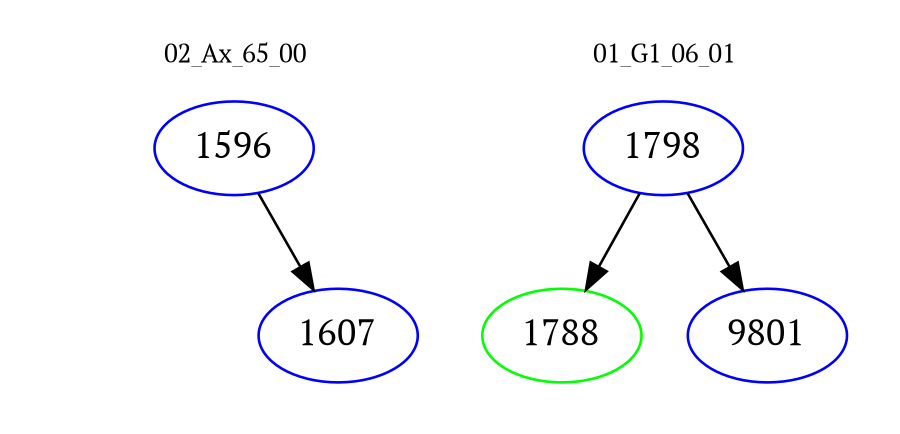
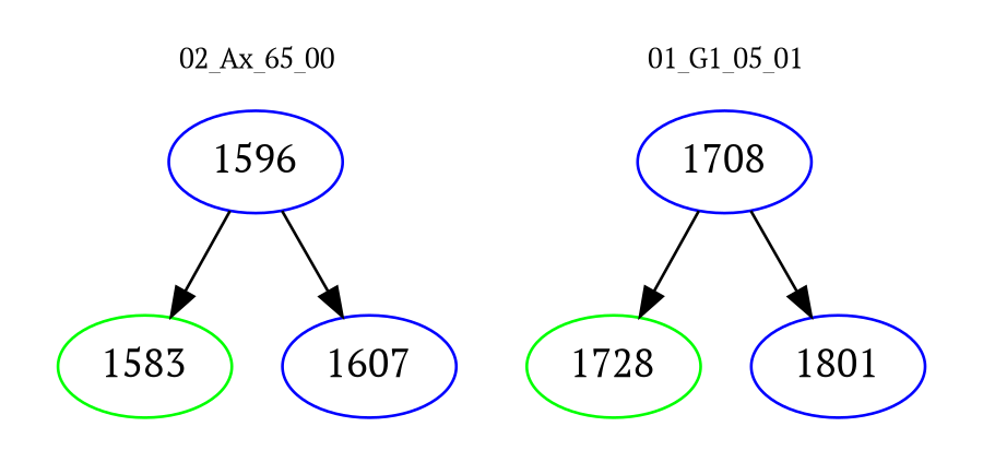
  digraph {
    fontname="PT Serif"
    node [color=blue fontname="PT Serif"]
    edge [color=black fontname="PT Serif"]
    n1 [label=1596]
+   n2 [color=green label=1583]
    n3 [label=1607]
-   n4 [label=1798]
-   n5 [color=green label=1788]
-   n6 [label=9801]
+   n4 [label=1708]
+   n5 [color=green label=1728]
+   n6 [label=1801]
    subgraph cluster_1 {
      color=white
      fontsize=10
      label="02_Ax_65_00"
      n1
+     n2
      n3
    }
    subgraph cluster_2 {
      color=white
      fontsize=10
-     label="01_G1_06_01"
+     label="01_G1_05_01"
      n4
      n5
      n6
    }
+   n1 -> n2
    n1 -> n3
    n4 -> n5
    n4 -> n6
  }
